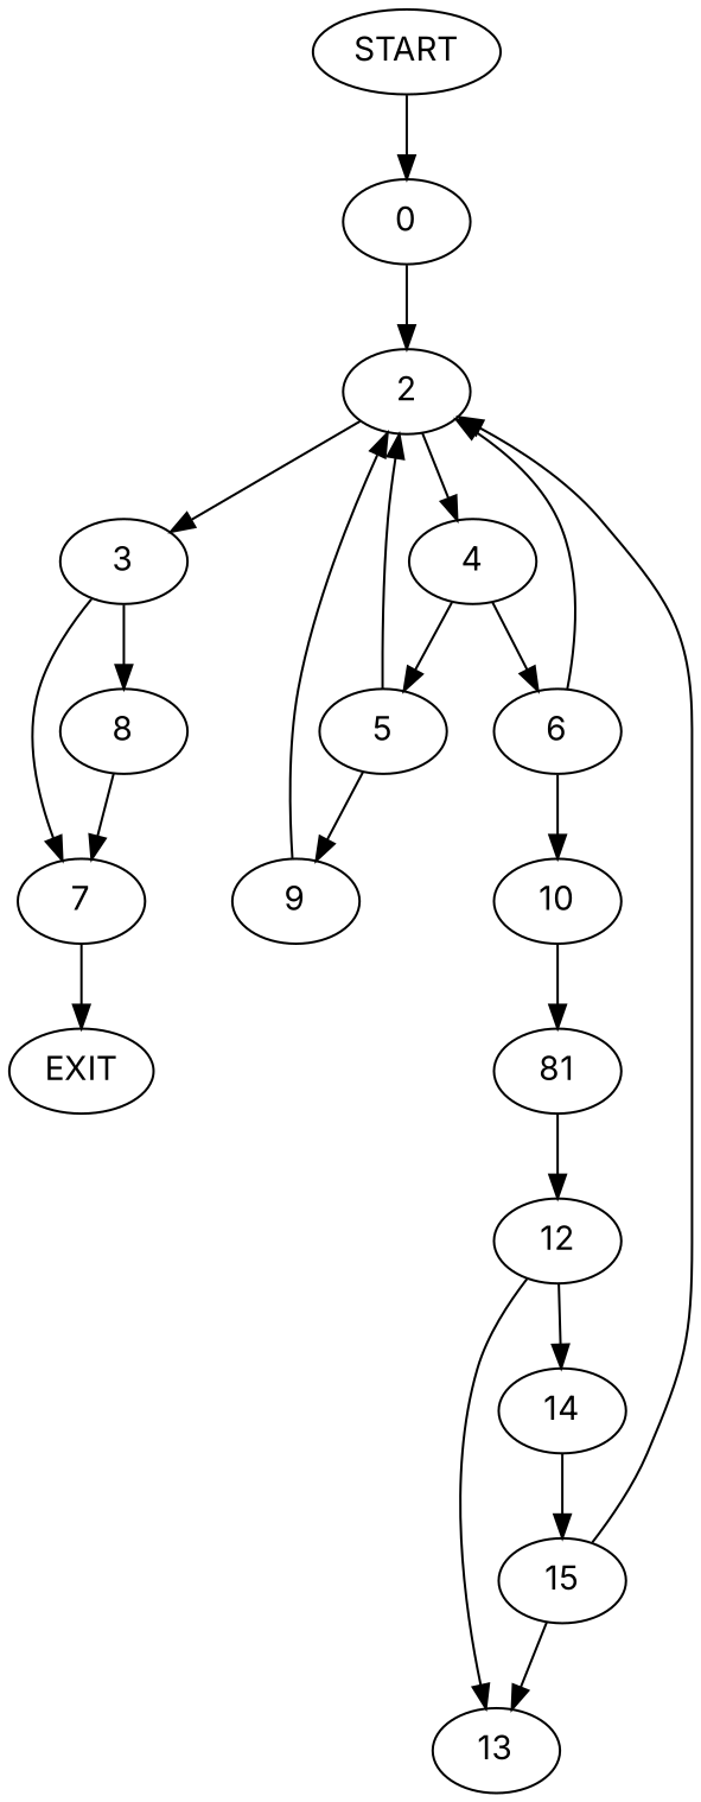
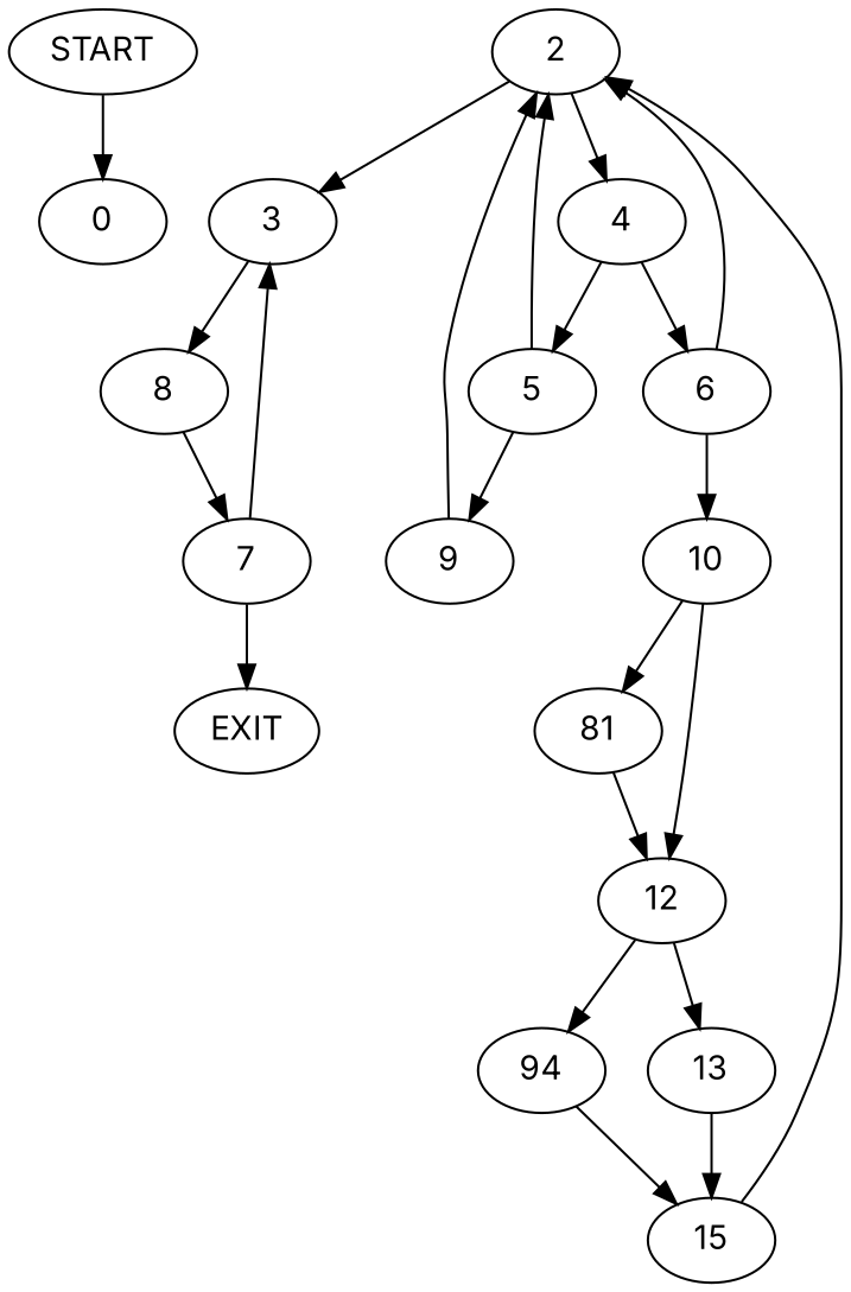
  digraph {
    fontname=Inter
    node [fontname=Inter]
    edge [fontname=Inter]
    n1 [label=START]
    n2 [label=0]
    2
    n4 [label=EXIT]
    3
    4
    7
    8
    5
    6
    9
    10
    n13 [label=81]
    12
    13
-   14
+   14 [label=94]
    15
    n1 -> n2
-   n2 -> 2
    2 -> 3
    2 -> 4
-   3 -> 7
+   7 -> 3
    3 -> 8
    4 -> 5
    4 -> 6
    7 -> n4
    8 -> 7
    5 -> 2
    5 -> 9
    6 -> 2
    6 -> 10
    9 -> 2
    10 -> n13
+   10 -> 12
    n13 -> 12
    12 -> 13
    12 -> 14
-   15 -> 13
+   13 -> 15
    14 -> 15
    15 -> 2
  }
